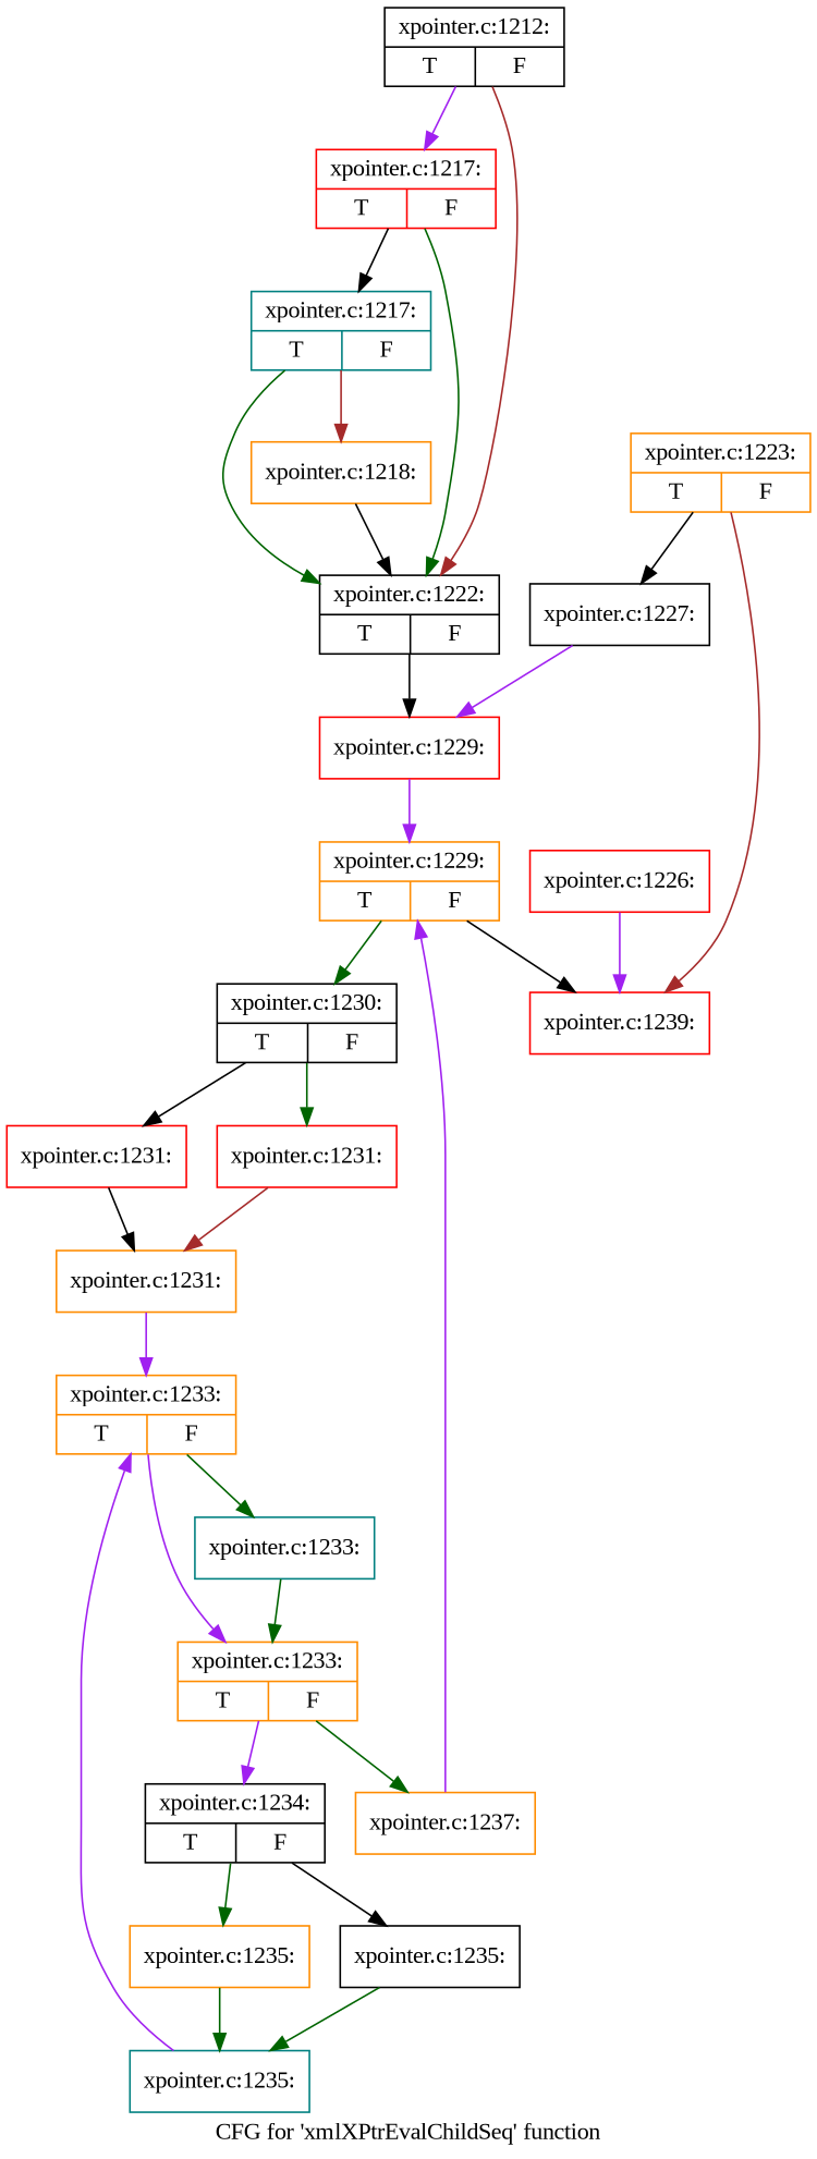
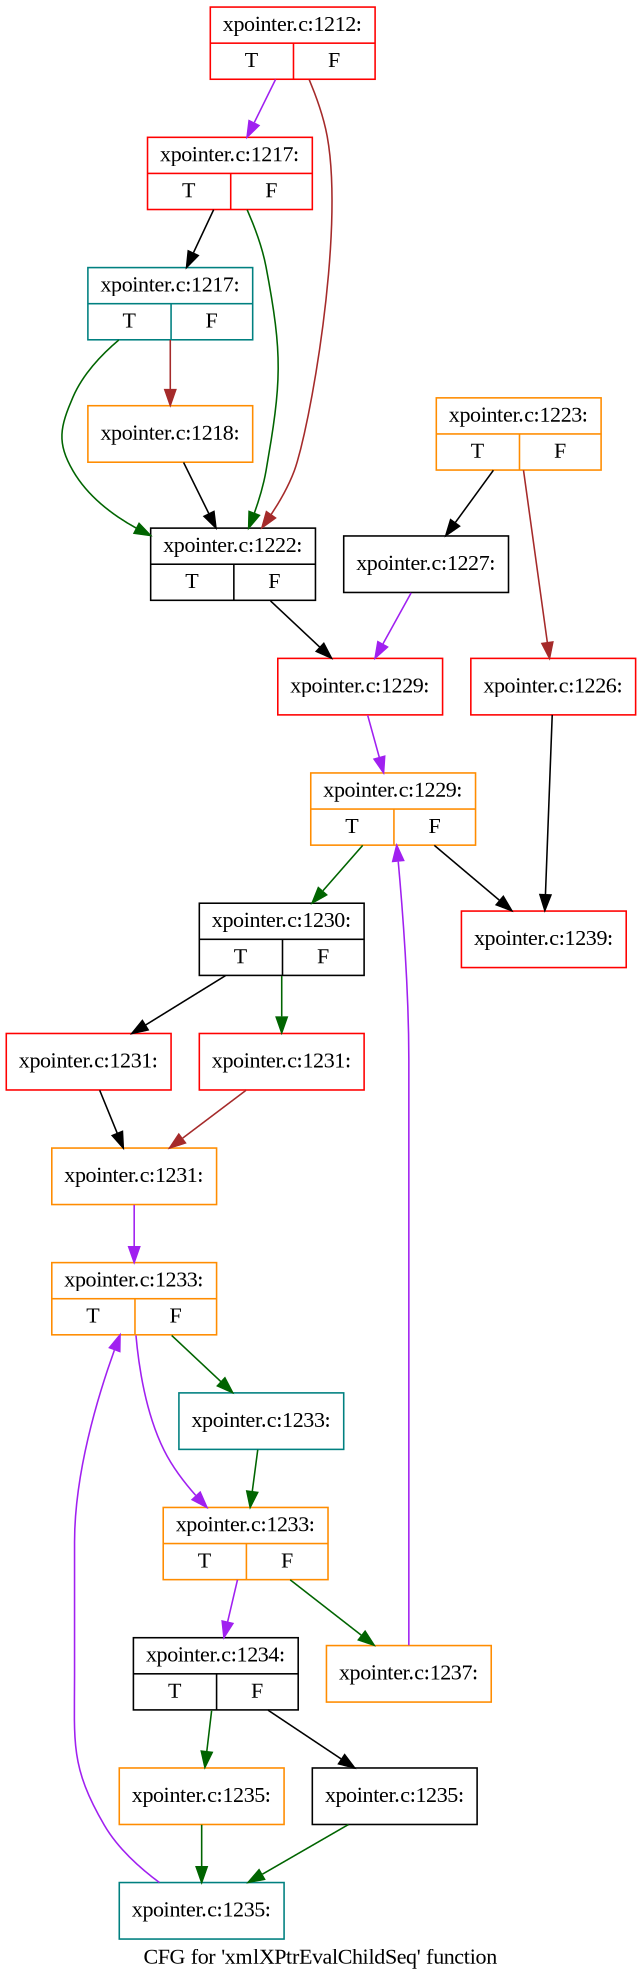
  digraph {
    fontname="Liberation Serif"
    label="CFG for 'xmlXPtrEvalChildSeq' function"
    node [color=darkorange fontname="Liberation Serif" shape=record]
    edge [color=darkgreen fontname="Liberation Serif"]
-   n1 [color=black label="{xpointer.c:1212:|{<s0>T|<s1>F}}"]
+   n1 [color=red label="{xpointer.c:1212:|{<s0>T|<s1>F}}"]
    n2 [color=red label="{xpointer.c:1217:|{<s0>T|<s1>F}}"]
    n3 [color=black label="{xpointer.c:1222:|{<s0>T|<s1>F}}"]
    n4 [color=teal label="{xpointer.c:1217:|{<s0>T|<s1>F}}"]
    n5 [color=red label="{xpointer.c:1229:}"]
    n6 [label="{xpointer.c:1218:}"]
    n7 [label="{xpointer.c:1223:|{<s0>T|<s1>F}}"]
    n8 [color=red label="{xpointer.c:1226:}"]
    n9 [color=black label="{xpointer.c:1227:}"]
    n10 [label="{xpointer.c:1229:|{<s0>T|<s1>F}}"]
    n11 [color=red label="{xpointer.c:1239:}"]
    n12 [color=black label="{xpointer.c:1230:|{<s0>T|<s1>F}}"]
    n13 [color=red label="{xpointer.c:1231:}"]
    n14 [color=red label="{xpointer.c:1231:}"]
    n15 [label="{xpointer.c:1231:}"]
    n16 [label="{xpointer.c:1233:|{<s0>T|<s1>F}}"]
    n17 [color=teal label="{xpointer.c:1233:}"]
    n18 [label="{xpointer.c:1233:|{<s0>T|<s1>F}}"]
    n19 [color=black label="{xpointer.c:1234:|{<s0>T|<s1>F}}"]
    n20 [label="{xpointer.c:1237:}"]
    n21 [color=black label="{xpointer.c:1235:}"]
    n22 [label="{xpointer.c:1235:}"]
    n23 [color=teal label="{xpointer.c:1235:}"]
    n1 -> n2 [color=purple]
    n1 -> n3 [color=brown]
    n2 -> n3
    n2 -> n4 [color=black]
    n3 -> n5 [color=black]
    n4 -> n3
    n4 -> n6 [color=brown]
    n5 -> n10 [color=purple]
    n6 -> n3 [color=black]
-   n7 -> n11 [color=brown]
+   n7 -> n8 [color=brown]
    n7 -> n9 [color=black]
-   n8 -> n11 [color=purple]
+   n8 -> n11 [color=black]
    n9 -> n5 [color=purple]
    n10 -> n11 [color=black]
    n10 -> n12
    n12 -> n13
    n12 -> n14 [color=black]
    n13 -> n15 [color=brown]
    n14 -> n15 [color=black]
    n15 -> n16 [color=purple]
    n16 -> n17
    n16 -> n18 [color=purple]
    n17 -> n18
    n18 -> n19 [color=purple]
    n18 -> n20
    n19 -> n21 [color=black]
    n19 -> n22
    n20 -> n10 [color=purple]
    n21 -> n23
    n22 -> n23
    n23 -> n16 [color=purple]
  }
